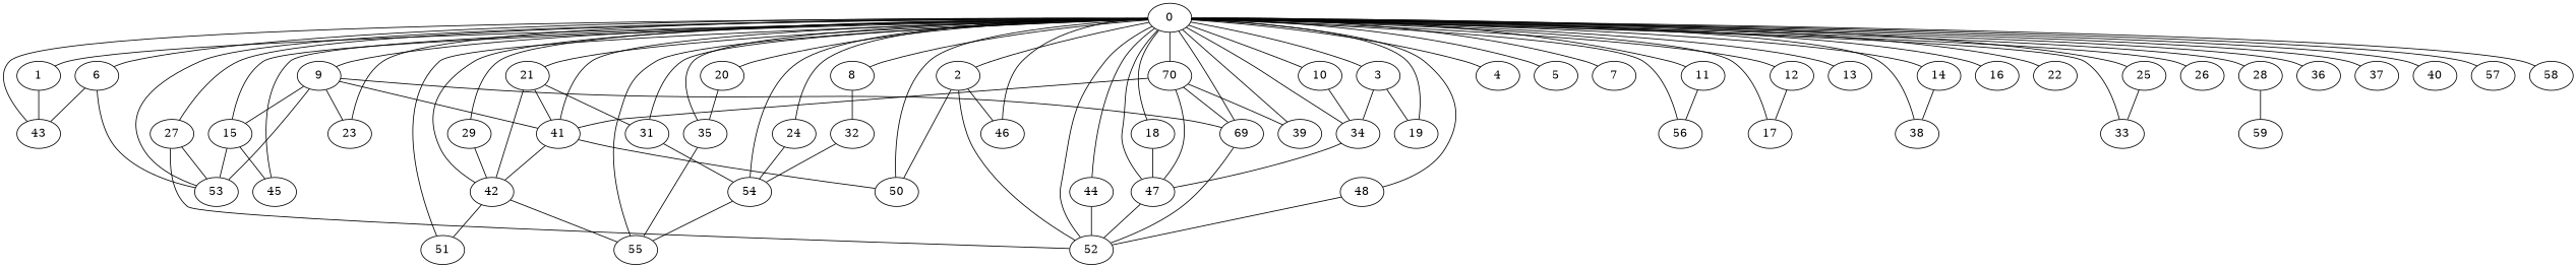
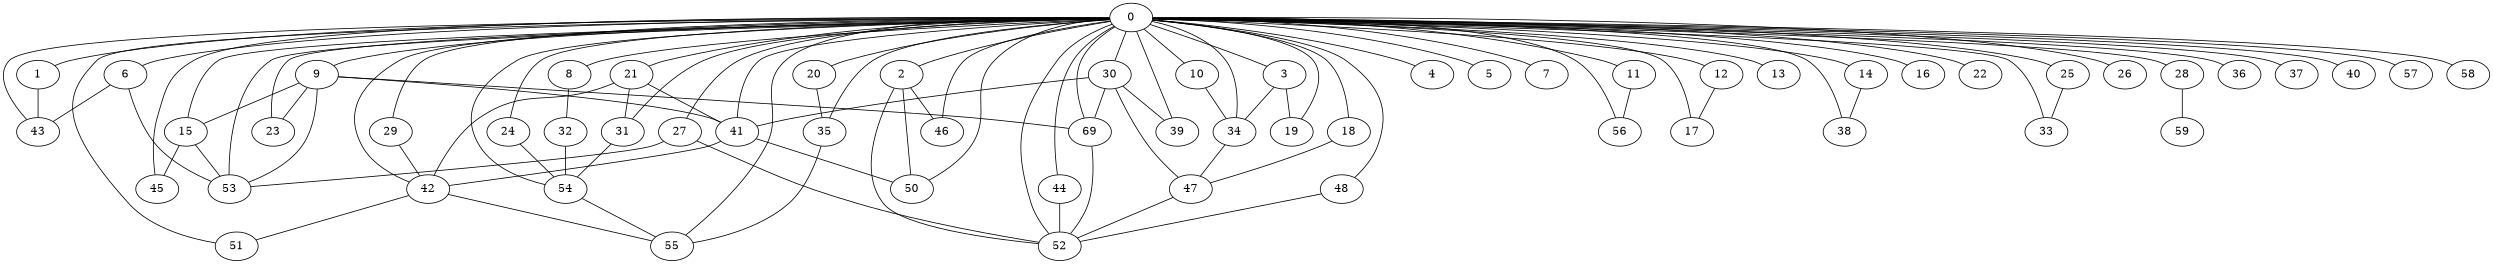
  graph {
    0
    1
    2
    3
    4
    5
    6
    7
    8
    9
    10
    11
    12
    13
    14
    15
    16
    17
    18
    19
    20
    21
    22
    23
    24
    25
    26
    27
    28
    29
-   30 [label=70]
+   30
    31
    33
    34
    35
    36
    37
    38
    39
    40
    41
    42
    43
    44
    45
    46
    47
    48
    n49 [label=69]
    50
    51
    52
    53
    54
    55
    56
    57
    58
    32
    59
    0 -- 1
    0 -- 2
    0 -- 3
    0 -- 4
    0 -- 5
    0 -- 6
    0 -- 7
    0 -- 8
    0 -- 9
    0 -- 10
    0 -- 11
    0 -- 12
    0 -- 13
    0 -- 14
    0 -- 15
    0 -- 16
    0 -- 17
    0 -- 18
    0 -- 19
    0 -- 20
    0 -- 21
    0 -- 22
    0 -- 23
    0 -- 24
    0 -- 25
    0 -- 26
    0 -- 27
    0 -- 28
    0 -- 29
    0 -- 30
    0 -- 31
    0 -- 33
    0 -- 34
    0 -- 35
    0 -- 36
    0 -- 37
    0 -- 38
    0 -- 39
    0 -- 40
    0 -- 41
    0 -- 42
    0 -- 43
    0 -- 44
    0 -- 45
    0 -- 46
-   0 -- 47
    0 -- 48
    0 -- n49
    0 -- 50
    0 -- 51
    0 -- 52
    0 -- 53
    0 -- 54
    0 -- 55
    0 -- 56
    0 -- 57
    0 -- 58
    1 -- 43
    2 -- 46
    2 -- 50
    2 -- 52
    3 -- 19
    3 -- 34
    6 -- 43
    6 -- 53
    8 -- 32
    9 -- 15
    9 -- 23
    9 -- 41
    9 -- n49
    9 -- 53
    10 -- 34
    11 -- 56
    12 -- 17
    14 -- 38
    15 -- 45
    15 -- 53
    18 -- 47
    20 -- 35
    21 -- 31
    21 -- 41
    21 -- 42
    24 -- 54
    25 -- 33
    27 -- 52
    27 -- 53
    28 -- 59
    29 -- 42
    30 -- 39
    30 -- 41
    30 -- 47
    30 -- n49
    31 -- 54
    34 -- 47
    35 -- 55
    41 -- 42
    41 -- 50
    42 -- 51
    42 -- 55
    44 -- 52
    47 -- 52
    48 -- 52
    n49 -- 52
    54 -- 55
    32 -- 54
  }
